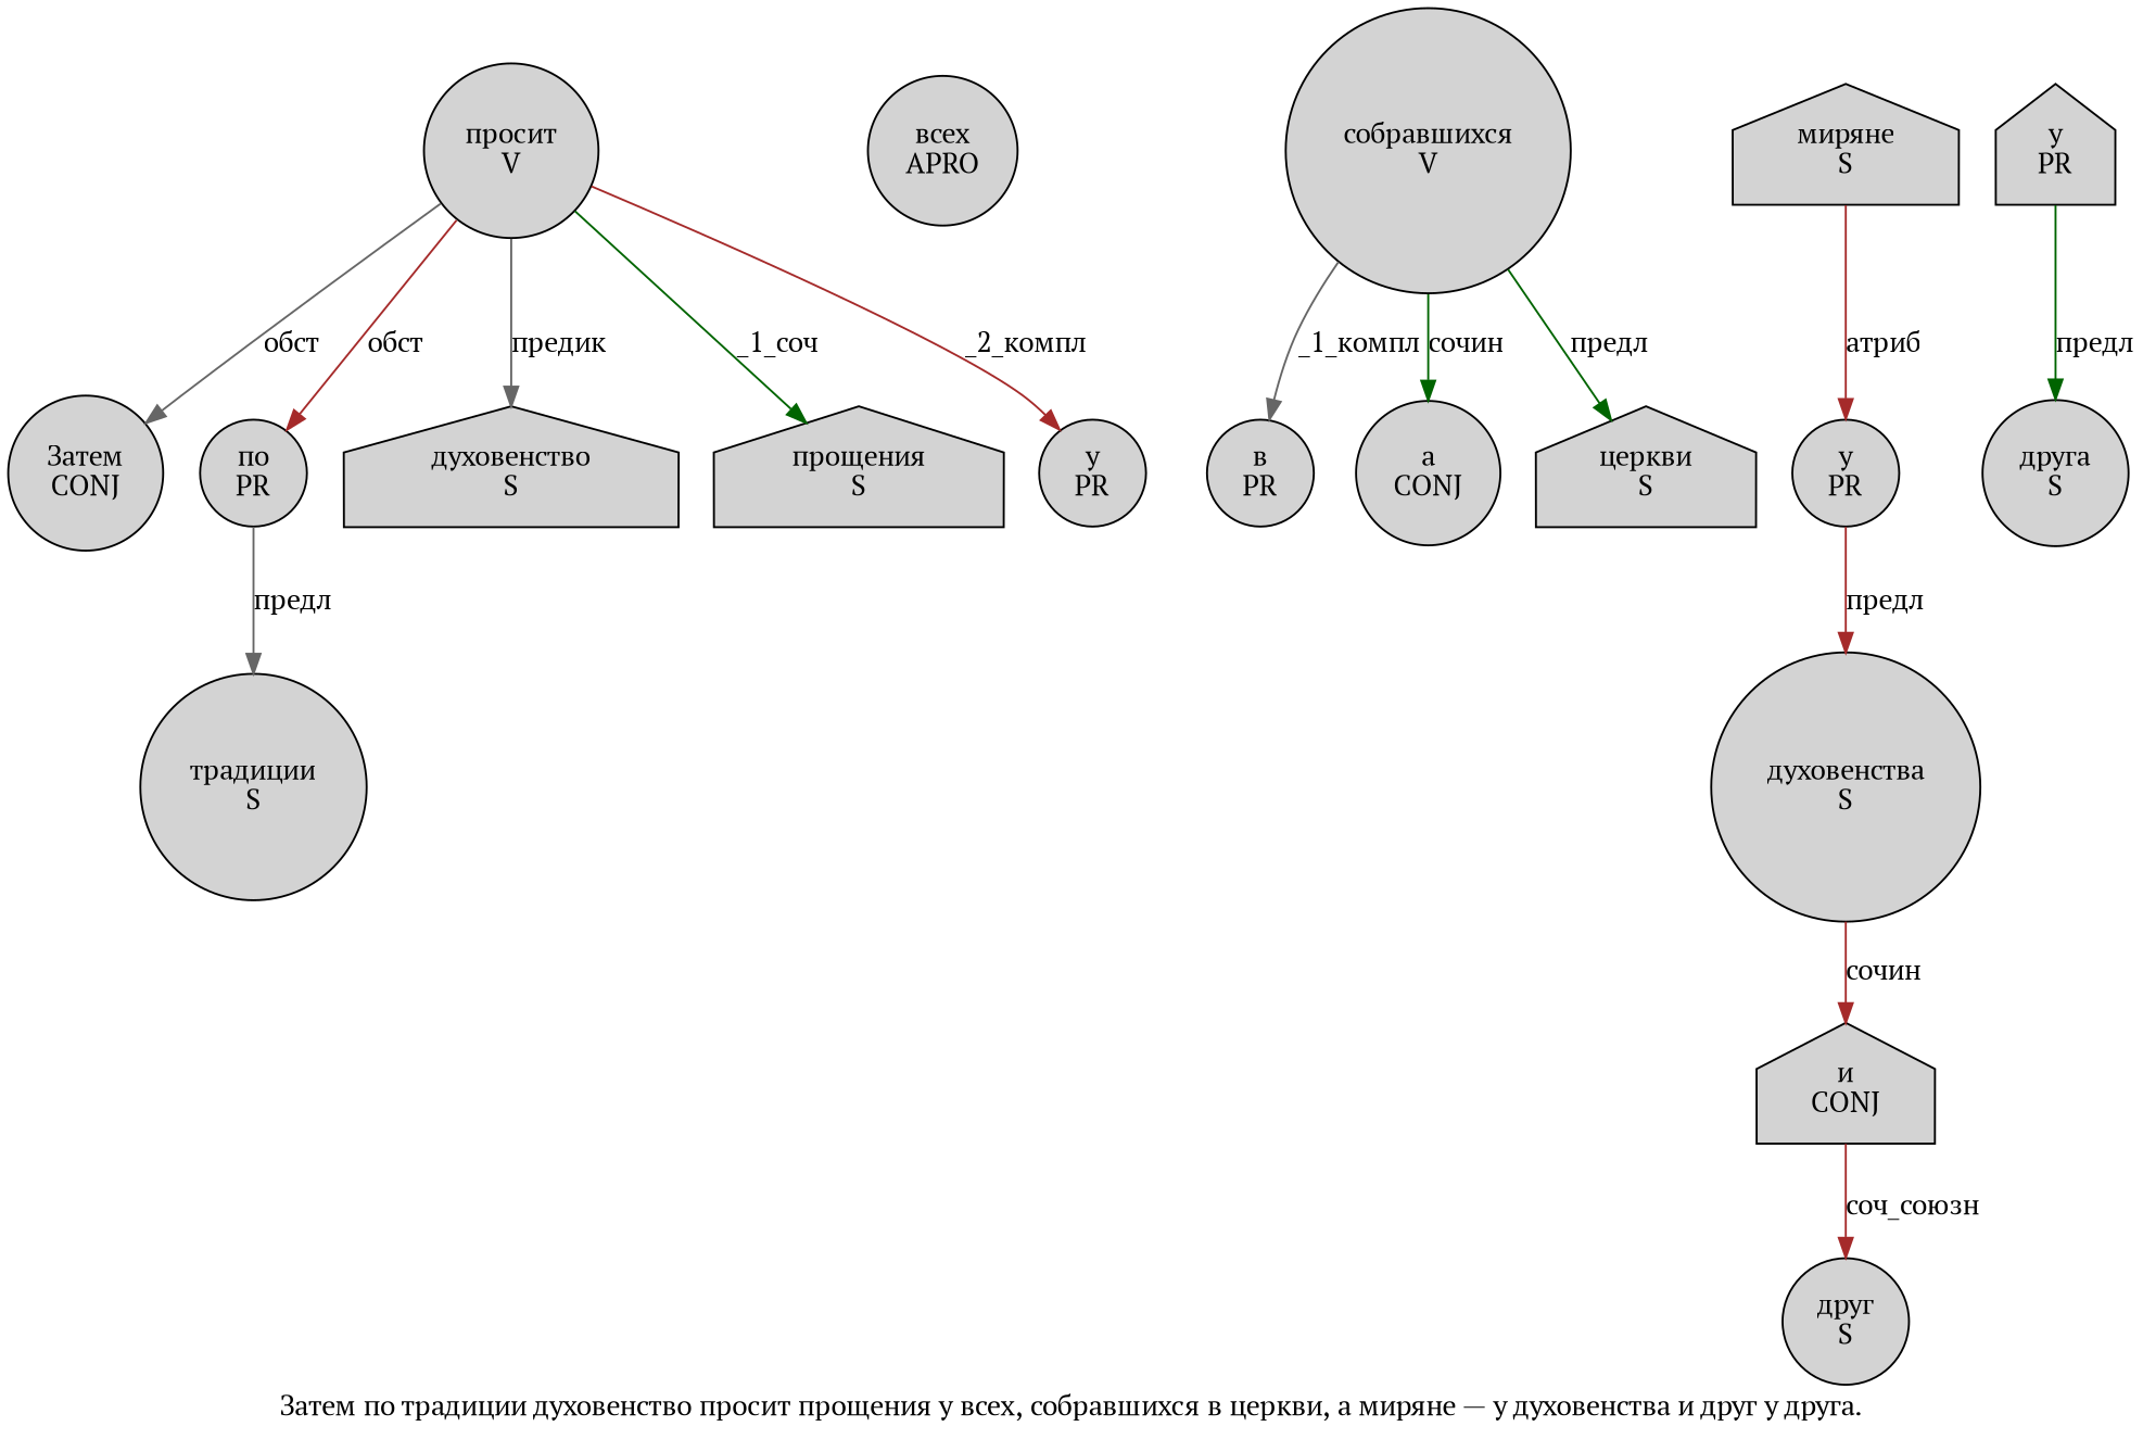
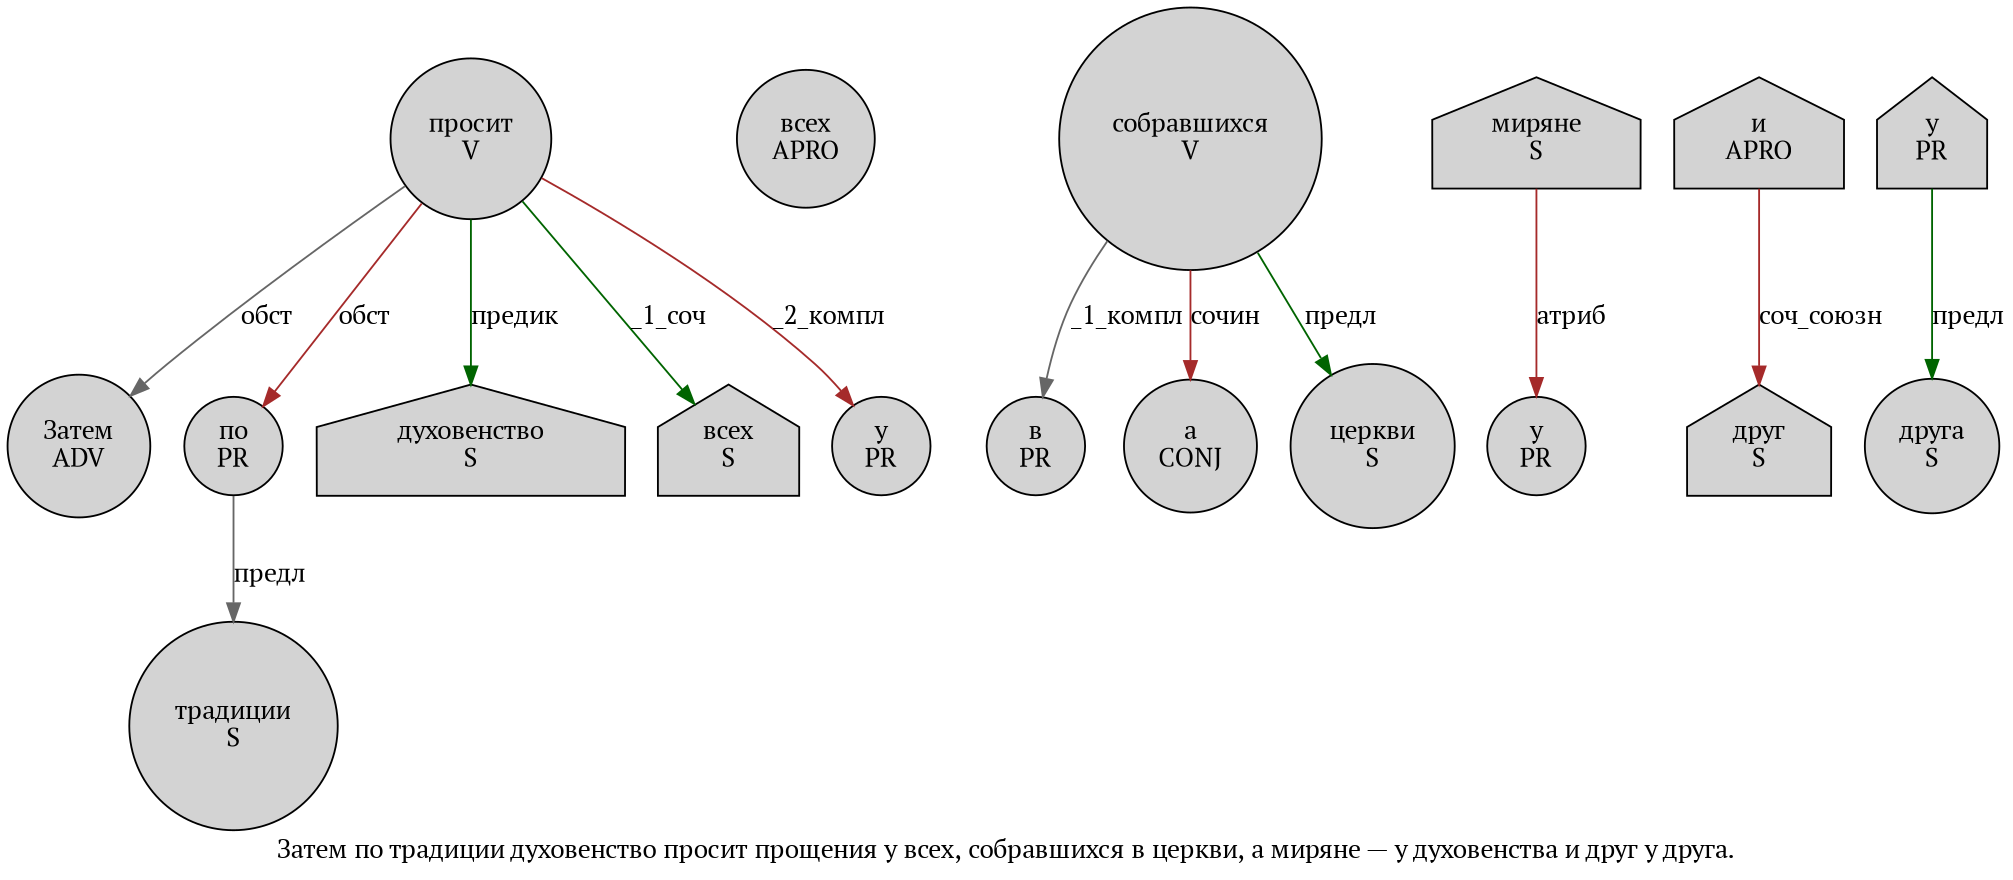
  digraph {
    fontname="PT Serif"
    label="Затем по традиции духовенство просит прощения у всех, собравшихся в церкви, а миряне — у духовенства и друг у друга."
    node [fillcolor=lightgray fontname="PT Serif" penwidth=1 shape=circle style=filled]
    edge [color=brown fontname="PT Serif"]
-   n1 [label="Затем\nCONJ"]
+   n1 [label="Затем\nADV"]
    n2 [label="по\nPR"]
    n3 [label="традиции\nS"]
    n4 [label="духовенство\nS" shape=house]
    n5 [label="просит\nV"]
-   n6 [label="прощения\nS" shape=house]
+   n6 [label="всех\nS" shape=house]
    n7 [label="у\nPR"]
    n8 [label="всех\nAPRO"]
    n9 [label="собравшихся\nV"]
    n10 [label="в\nPR"]
    n11 [label="а\nCONJ"]
-   n12 [label="церкви\nS" shape=house]
+   n12 [label="церкви\nS"]
    n13 [label="миряне\nS" shape=house]
    n14 [label="у\nPR"]
-   n15 [label="духовенства\nS"]
-   n16 [label="и\nCONJ" shape=house]
-   n17 [label="друг\nS"]
+   n16 [label="и\nAPRO" shape=house]
+   n17 [label="друг\nS" shape=house]
    n18 [label="у\nPR" shape=house]
    n19 [label="друга\nS"]
    n2 -> n3 [color=gray40 label="предл"]
    n5 -> n1 [color=gray40 label="обст"]
    n5 -> n2 [label="обст"]
-   n5 -> n4 [color=gray40 label="предик"]
+   n5 -> n4 [color=darkgreen label="предик"]
    n5 -> n6 [color=darkgreen label="_1_соч"]
    n5 -> n7 [label="_2_компл"]
    n9 -> n10 [color=gray40 label="_1_компл"]
-   n9 -> n11 [color=darkgreen label="сочин"]
+   n9 -> n11 [label="сочин"]
    n9 -> n12 [color=darkgreen label="предл"]
    n13 -> n14 [label="атриб"]
-   n14 -> n15 [label="предл"]
-   n15 -> n16 [label="сочин"]
    n16 -> n17 [label="соч_союзн"]
    n18 -> n19 [color=darkgreen label="предл"]
  }
